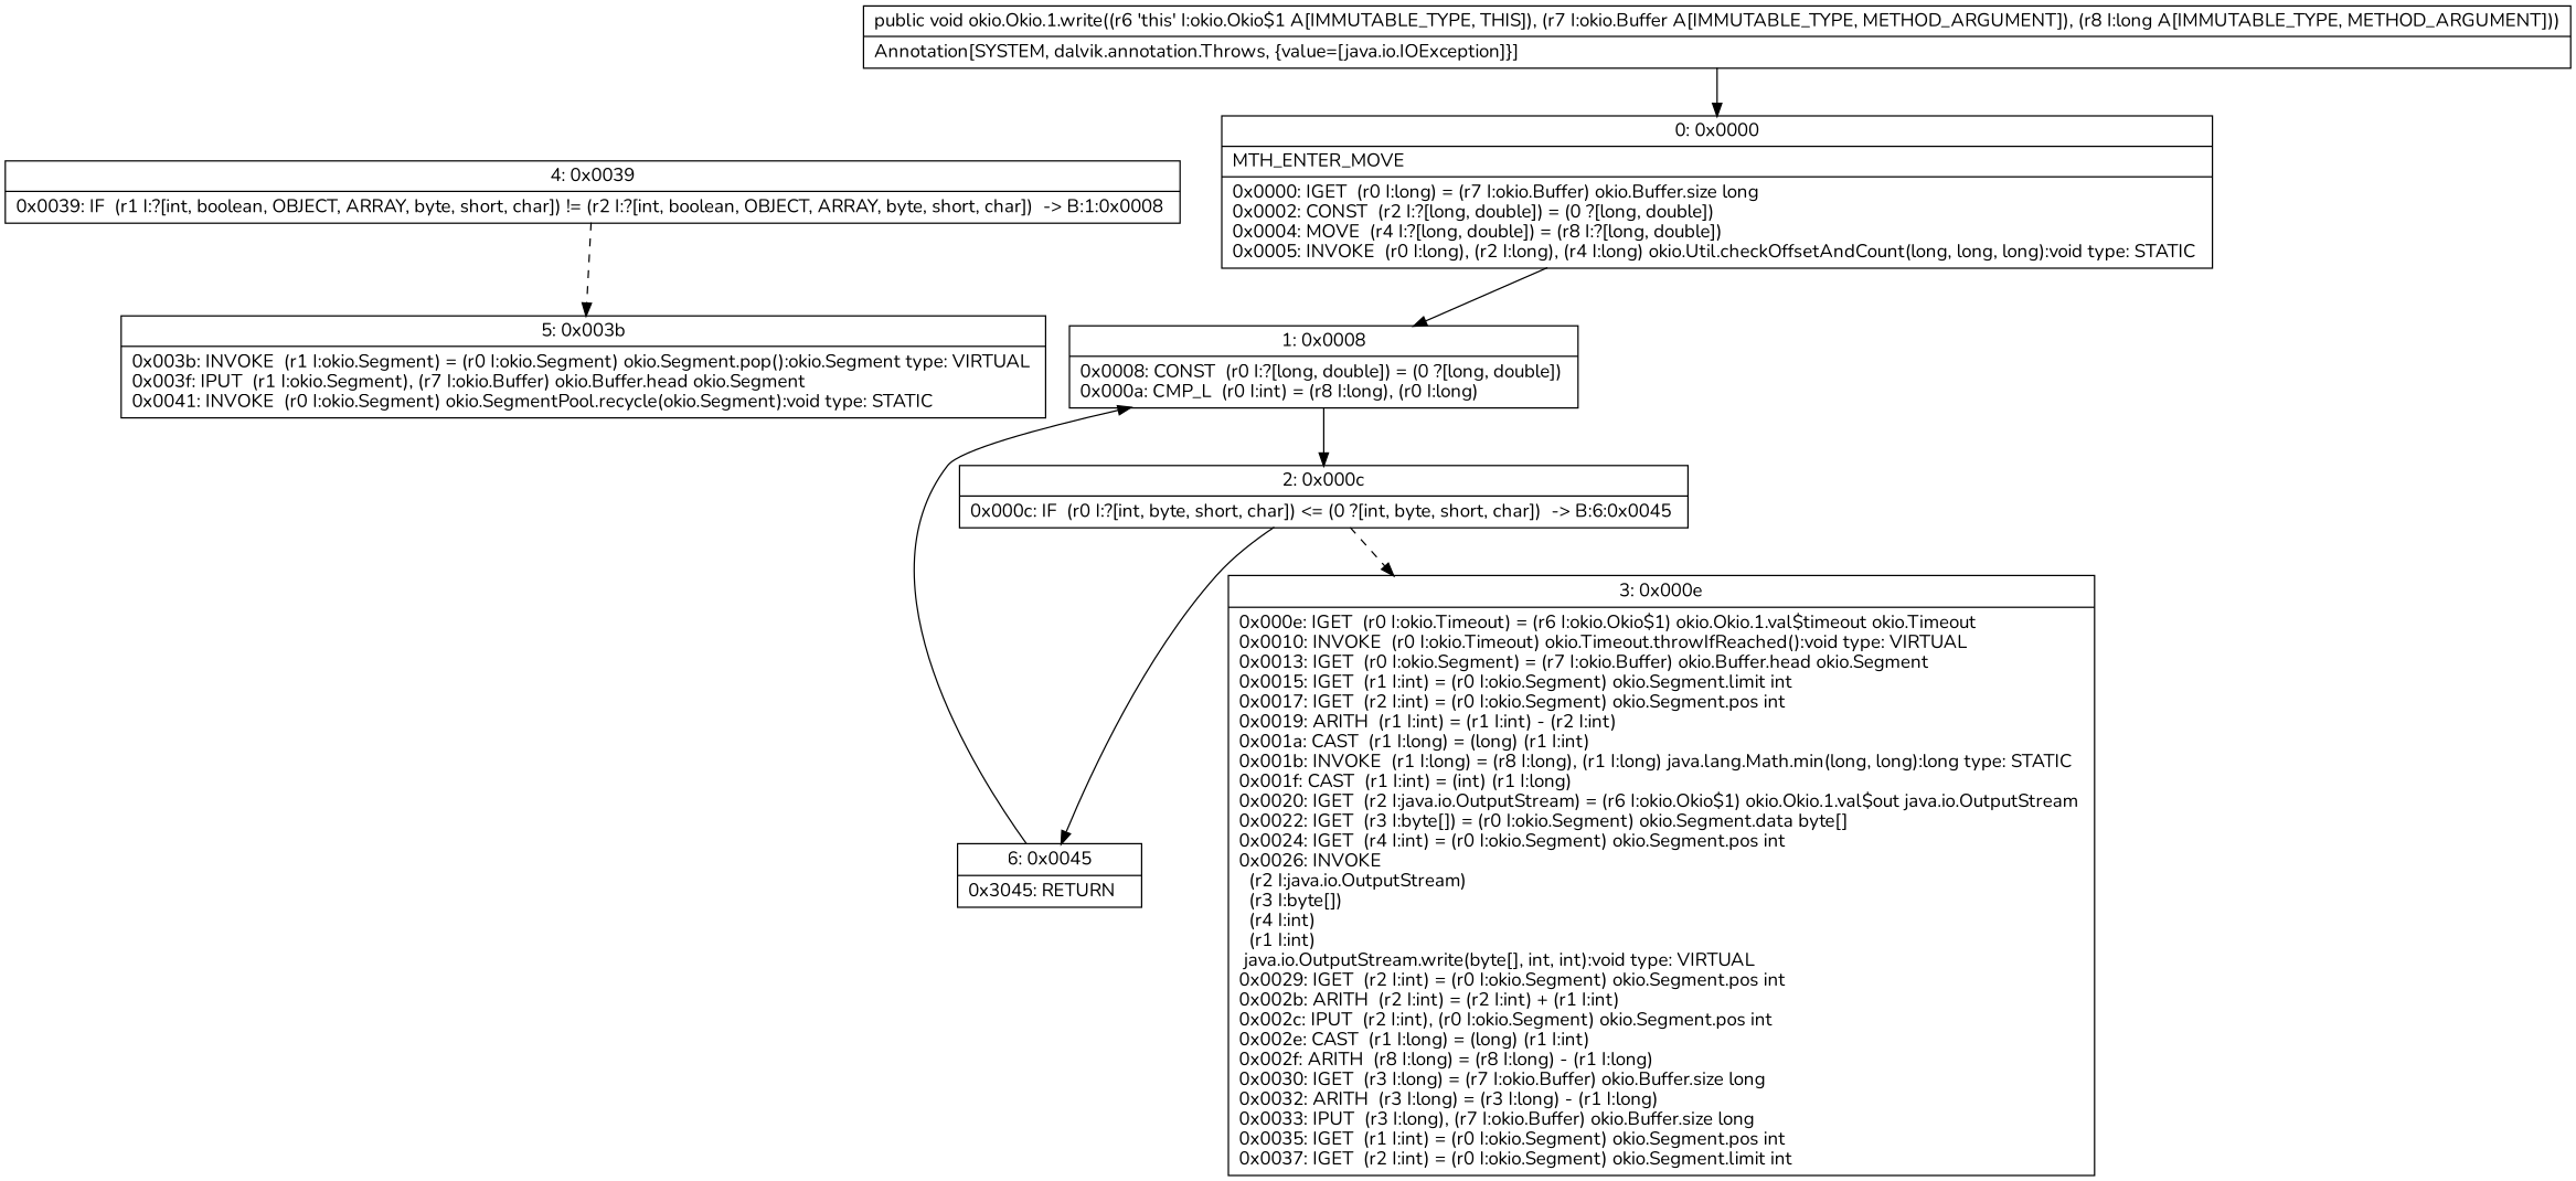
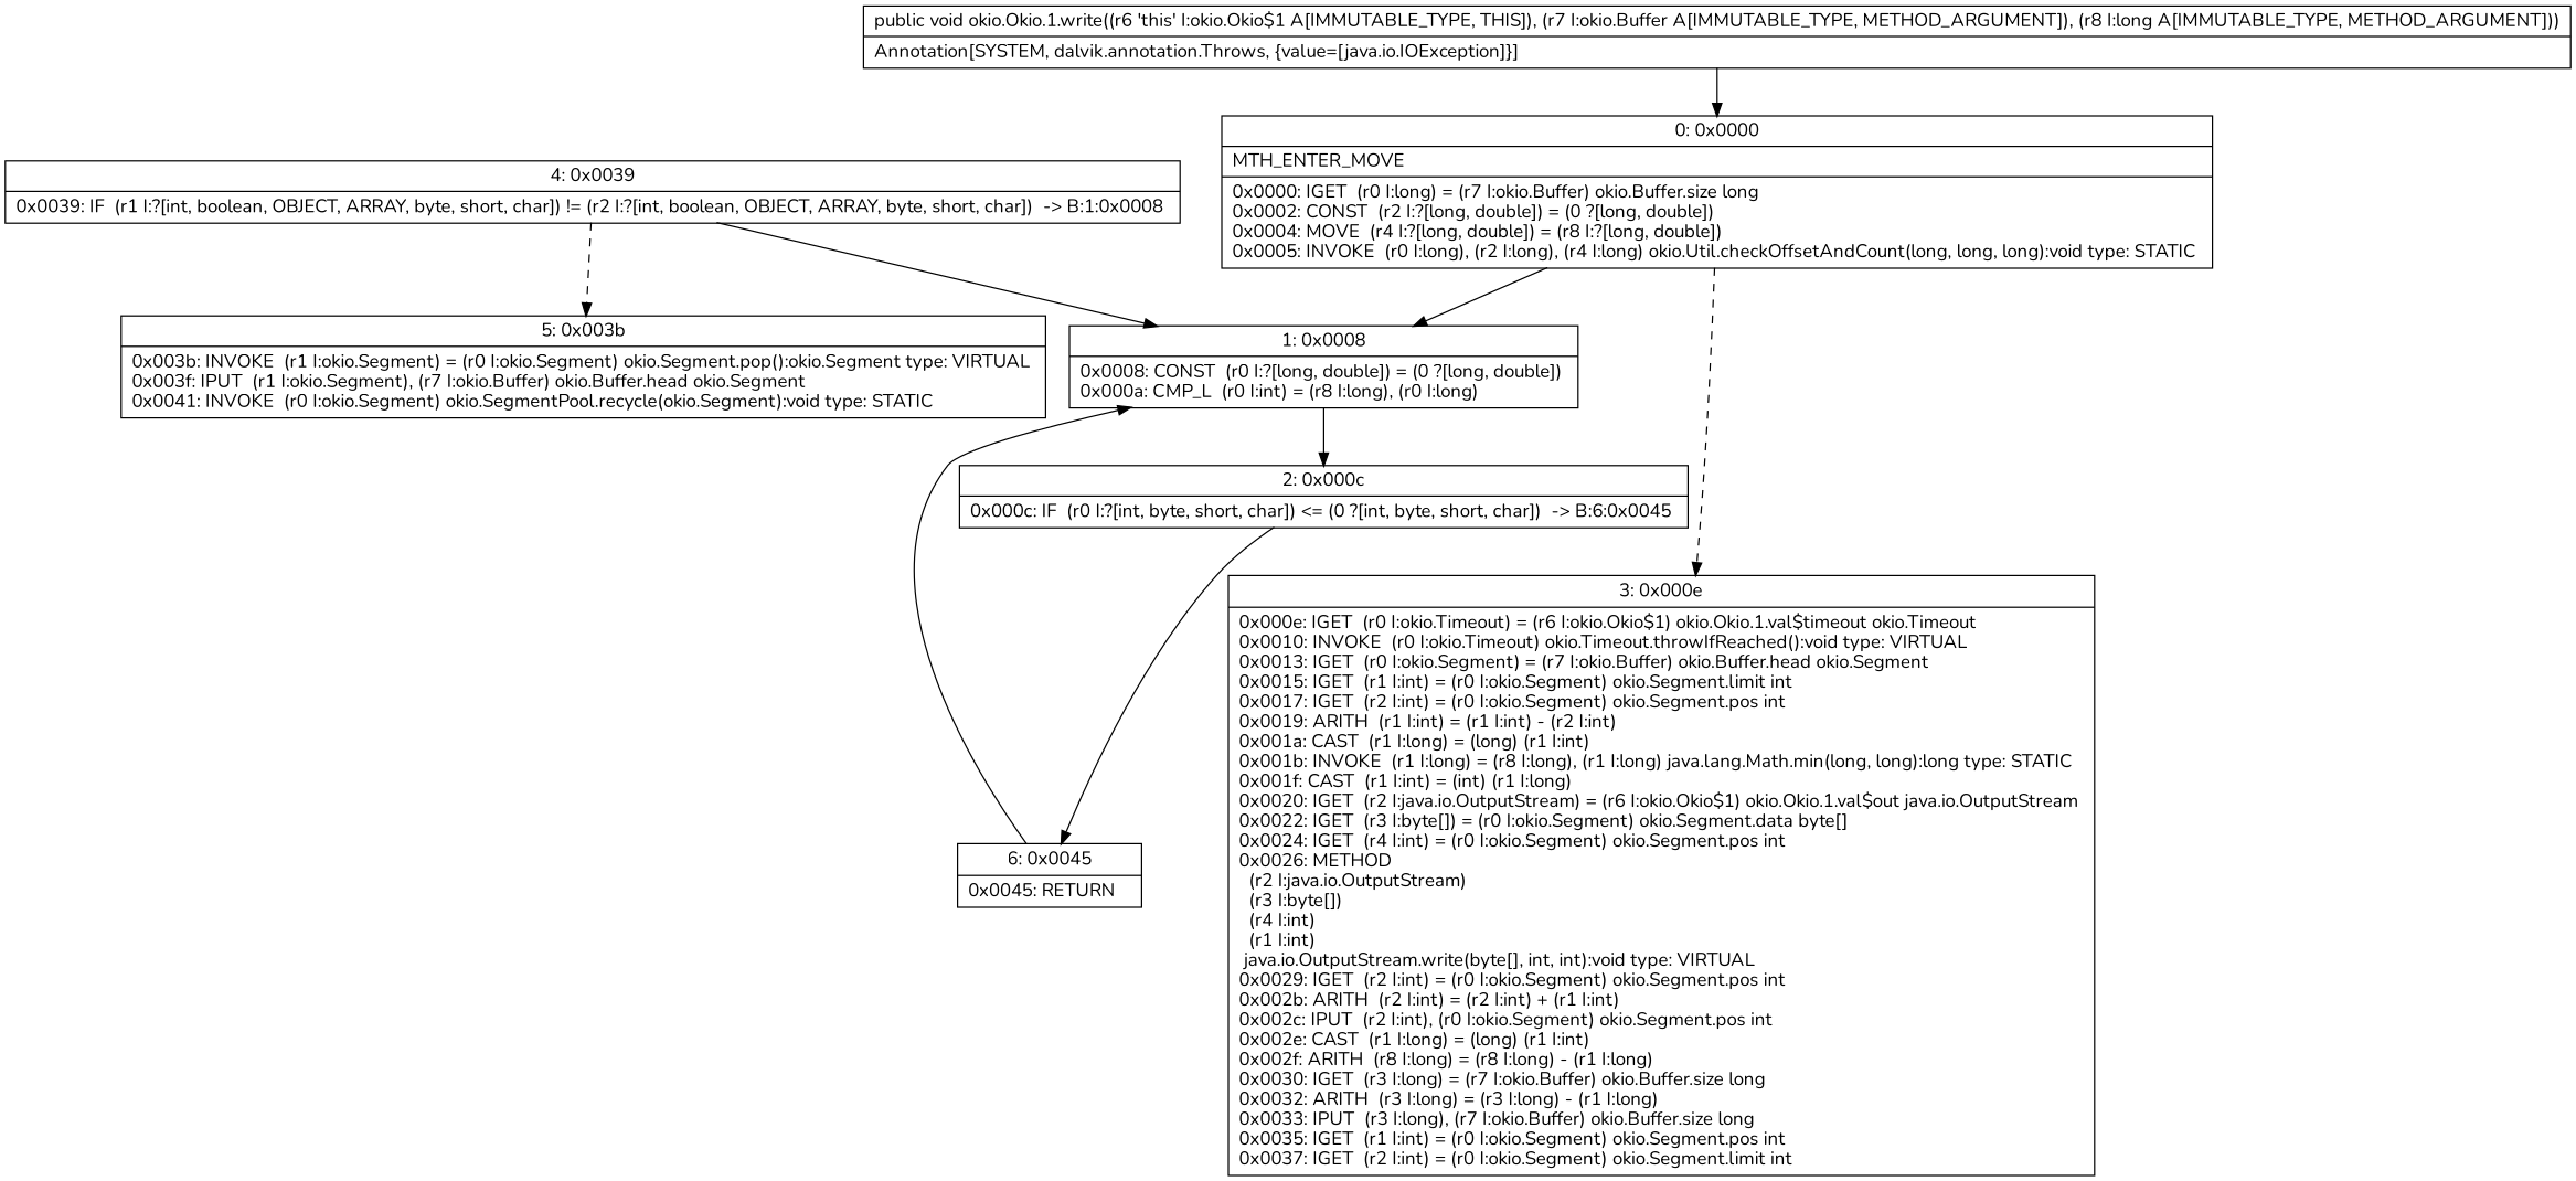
  digraph {
    fontname=Nunito
    node [fontname=Nunito shape=record]
    edge [fontname=Nunito]
    n1 [label="{0\:\ 0x0000|MTH_ENTER_MOVE\l|0x0000: IGET  (r0 I:long) = (r7 I:okio.Buffer) okio.Buffer.size long \l0x0002: CONST  (r2 I:?[long, double]) = (0 ?[long, double]) \l0x0004: MOVE  (r4 I:?[long, double]) = (r8 I:?[long, double]) \l0x0005: INVOKE  (r0 I:long), (r2 I:long), (r4 I:long) okio.Util.checkOffsetAndCount(long, long, long):void type: STATIC \l}"]
    n2 [label="{1\:\ 0x0008|0x0008: CONST  (r0 I:?[long, double]) = (0 ?[long, double]) \l0x000a: CMP_L  (r0 I:int) = (r8 I:long), (r0 I:long) \l}"]
    n3 [label="{2\:\ 0x000c|0x000c: IF  (r0 I:?[int, byte, short, char]) \<= (0 ?[int, byte, short, char])  \-\> B:6:0x0045 \l}"]
-   n4 [label="{3\:\ 0x000e|0x000e: IGET  (r0 I:okio.Timeout) = (r6 I:okio.Okio$1) okio.Okio.1.val$timeout okio.Timeout \l0x0010: INVOKE  (r0 I:okio.Timeout) okio.Timeout.throwIfReached():void type: VIRTUAL \l0x0013: IGET  (r0 I:okio.Segment) = (r7 I:okio.Buffer) okio.Buffer.head okio.Segment \l0x0015: IGET  (r1 I:int) = (r0 I:okio.Segment) okio.Segment.limit int \l0x0017: IGET  (r2 I:int) = (r0 I:okio.Segment) okio.Segment.pos int \l0x0019: ARITH  (r1 I:int) = (r1 I:int) \- (r2 I:int) \l0x001a: CAST  (r1 I:long) = (long) (r1 I:int) \l0x001b: INVOKE  (r1 I:long) = (r8 I:long), (r1 I:long) java.lang.Math.min(long, long):long type: STATIC \l0x001f: CAST  (r1 I:int) = (int) (r1 I:long) \l0x0020: IGET  (r2 I:java.io.OutputStream) = (r6 I:okio.Okio$1) okio.Okio.1.val$out java.io.OutputStream \l0x0022: IGET  (r3 I:byte[]) = (r0 I:okio.Segment) okio.Segment.data byte[] \l0x0024: IGET  (r4 I:int) = (r0 I:okio.Segment) okio.Segment.pos int \l0x0026: INVOKE  \l  (r2 I:java.io.OutputStream)\l  (r3 I:byte[])\l  (r4 I:int)\l  (r1 I:int)\l java.io.OutputStream.write(byte[], int, int):void type: VIRTUAL \l0x0029: IGET  (r2 I:int) = (r0 I:okio.Segment) okio.Segment.pos int \l0x002b: ARITH  (r2 I:int) = (r2 I:int) + (r1 I:int) \l0x002c: IPUT  (r2 I:int), (r0 I:okio.Segment) okio.Segment.pos int \l0x002e: CAST  (r1 I:long) = (long) (r1 I:int) \l0x002f: ARITH  (r8 I:long) = (r8 I:long) \- (r1 I:long) \l0x0030: IGET  (r3 I:long) = (r7 I:okio.Buffer) okio.Buffer.size long \l0x0032: ARITH  (r3 I:long) = (r3 I:long) \- (r1 I:long) \l0x0033: IPUT  (r3 I:long), (r7 I:okio.Buffer) okio.Buffer.size long \l0x0035: IGET  (r1 I:int) = (r0 I:okio.Segment) okio.Segment.pos int \l0x0037: IGET  (r2 I:int) = (r0 I:okio.Segment) okio.Segment.limit int \l}"]
-   n5 [label="{6\:\ 0x0045|0x3045: RETURN   \l}"]
+   n4 [label="{3\:\ 0x000e|0x000e: IGET  (r0 I:okio.Timeout) = (r6 I:okio.Okio$1) okio.Okio.1.val$timeout okio.Timeout \l0x0010: INVOKE  (r0 I:okio.Timeout) okio.Timeout.throwIfReached():void type: VIRTUAL \l0x0013: IGET  (r0 I:okio.Segment) = (r7 I:okio.Buffer) okio.Buffer.head okio.Segment \l0x0015: IGET  (r1 I:int) = (r0 I:okio.Segment) okio.Segment.limit int \l0x0017: IGET  (r2 I:int) = (r0 I:okio.Segment) okio.Segment.pos int \l0x0019: ARITH  (r1 I:int) = (r1 I:int) \- (r2 I:int) \l0x001a: CAST  (r1 I:long) = (long) (r1 I:int) \l0x001b: INVOKE  (r1 I:long) = (r8 I:long), (r1 I:long) java.lang.Math.min(long, long):long type: STATIC \l0x001f: CAST  (r1 I:int) = (int) (r1 I:long) \l0x0020: IGET  (r2 I:java.io.OutputStream) = (r6 I:okio.Okio$1) okio.Okio.1.val$out java.io.OutputStream \l0x0022: IGET  (r3 I:byte[]) = (r0 I:okio.Segment) okio.Segment.data byte[] \l0x0024: IGET  (r4 I:int) = (r0 I:okio.Segment) okio.Segment.pos int \l0x0026: METHOD  \l  (r2 I:java.io.OutputStream)\l  (r3 I:byte[])\l  (r4 I:int)\l  (r1 I:int)\l java.io.OutputStream.write(byte[], int, int):void type: VIRTUAL \l0x0029: IGET  (r2 I:int) = (r0 I:okio.Segment) okio.Segment.pos int \l0x002b: ARITH  (r2 I:int) = (r2 I:int) + (r1 I:int) \l0x002c: IPUT  (r2 I:int), (r0 I:okio.Segment) okio.Segment.pos int \l0x002e: CAST  (r1 I:long) = (long) (r1 I:int) \l0x002f: ARITH  (r8 I:long) = (r8 I:long) \- (r1 I:long) \l0x0030: IGET  (r3 I:long) = (r7 I:okio.Buffer) okio.Buffer.size long \l0x0032: ARITH  (r3 I:long) = (r3 I:long) \- (r1 I:long) \l0x0033: IPUT  (r3 I:long), (r7 I:okio.Buffer) okio.Buffer.size long \l0x0035: IGET  (r1 I:int) = (r0 I:okio.Segment) okio.Segment.pos int \l0x0037: IGET  (r2 I:int) = (r0 I:okio.Segment) okio.Segment.limit int \l}"]
+   n5 [label="{6\:\ 0x0045|0x0045: RETURN   \l}"]
    n6 [label="{4\:\ 0x0039|0x0039: IF  (r1 I:?[int, boolean, OBJECT, ARRAY, byte, short, char]) != (r2 I:?[int, boolean, OBJECT, ARRAY, byte, short, char])  \-\> B:1:0x0008 \l}"]
    n7 [label="{5\:\ 0x003b|0x003b: INVOKE  (r1 I:okio.Segment) = (r0 I:okio.Segment) okio.Segment.pop():okio.Segment type: VIRTUAL \l0x003f: IPUT  (r1 I:okio.Segment), (r7 I:okio.Buffer) okio.Buffer.head okio.Segment \l0x0041: INVOKE  (r0 I:okio.Segment) okio.SegmentPool.recycle(okio.Segment):void type: STATIC \l}"]
    n8 [label="{public void okio.Okio.1.write((r6 'this' I:okio.Okio$1 A[IMMUTABLE_TYPE, THIS]), (r7 I:okio.Buffer A[IMMUTABLE_TYPE, METHOD_ARGUMENT]), (r8 I:long A[IMMUTABLE_TYPE, METHOD_ARGUMENT]))  | Annotation[SYSTEM, dalvik.annotation.Throws, \{value=[java.io.IOException]\}]\l}"]
    n1 -> n2
    n2 -> n3
-   n3 -> n4 [style=dashed]
+   n1 -> n4 [style=dashed]
    n3 -> n5
    n5 -> n2
+   n6 -> n2
    n6 -> n7 [style=dashed]
    n8 -> n1
  }
